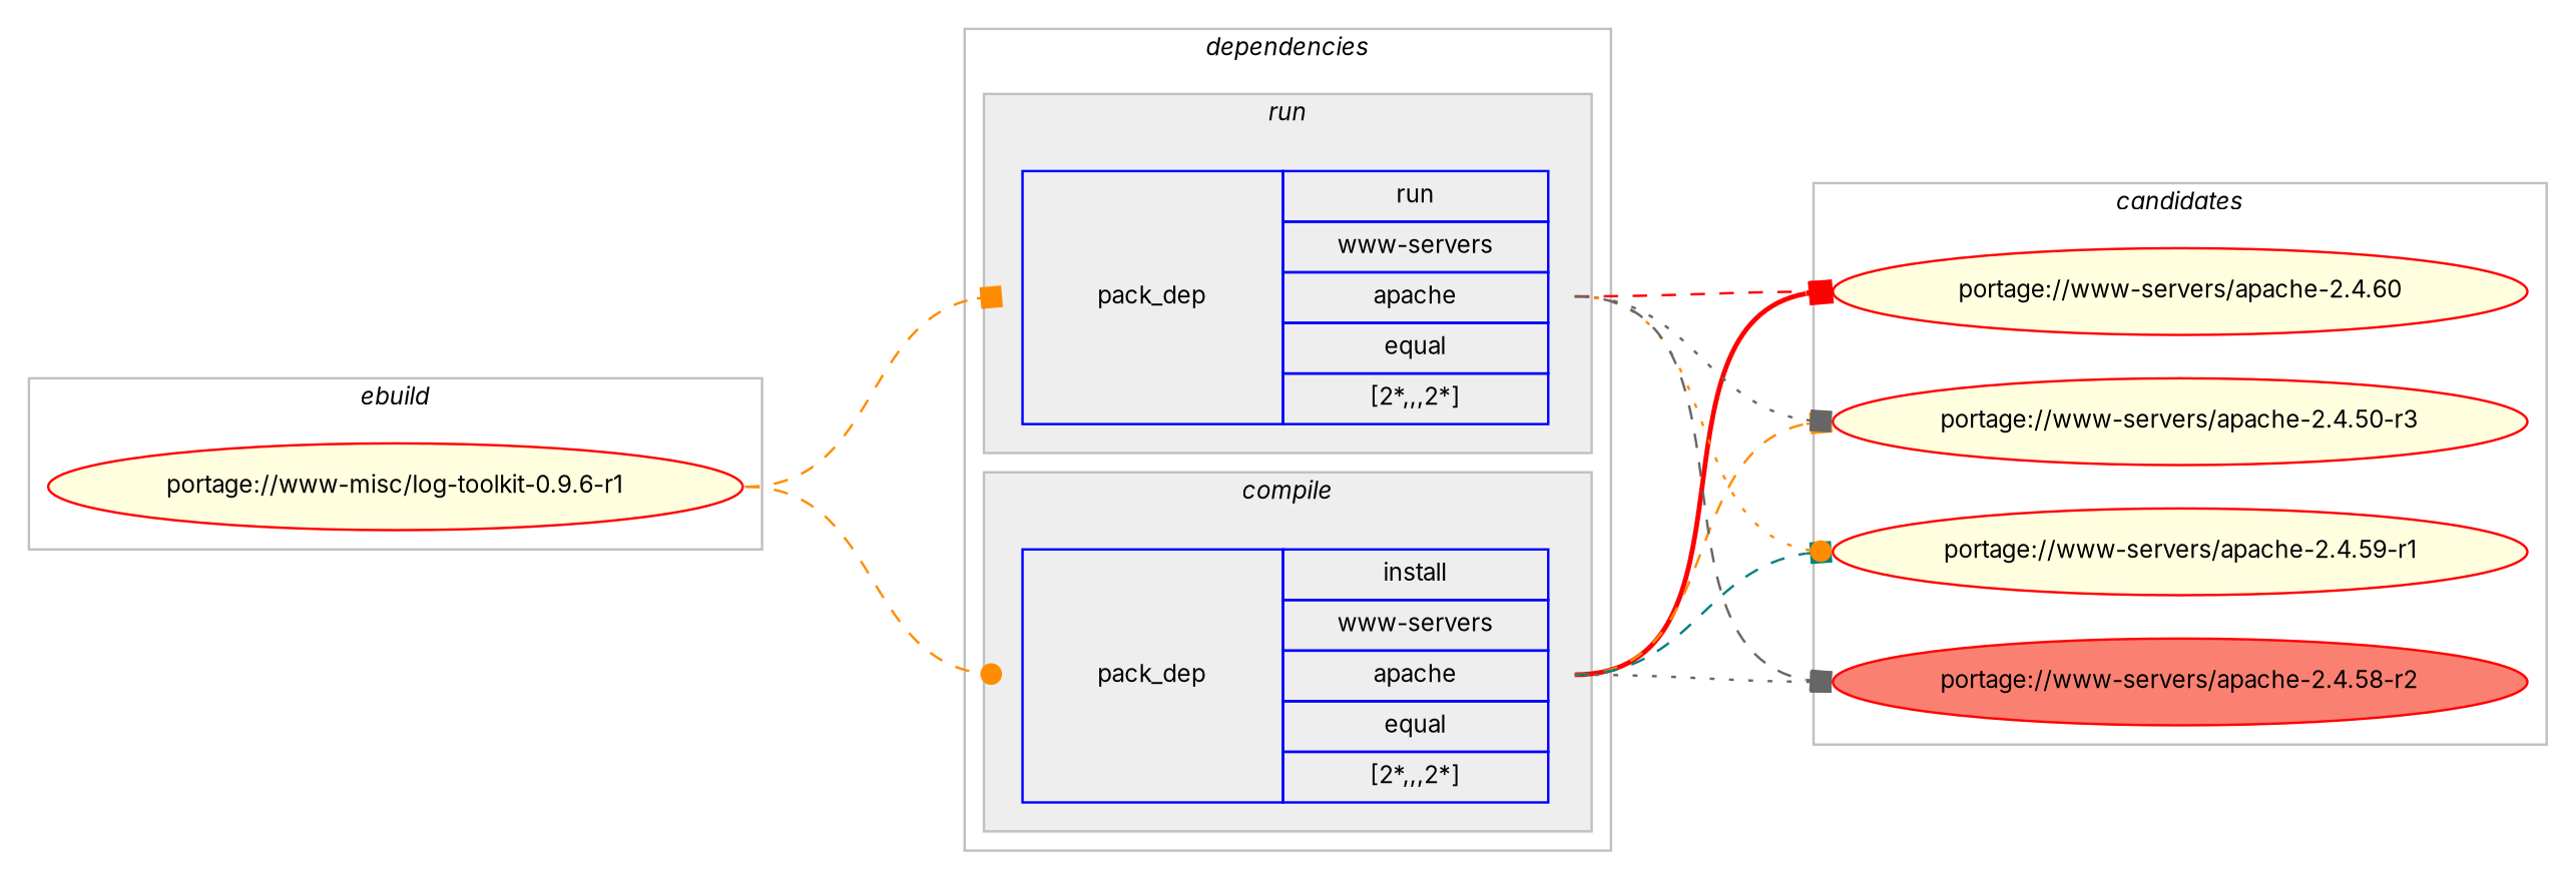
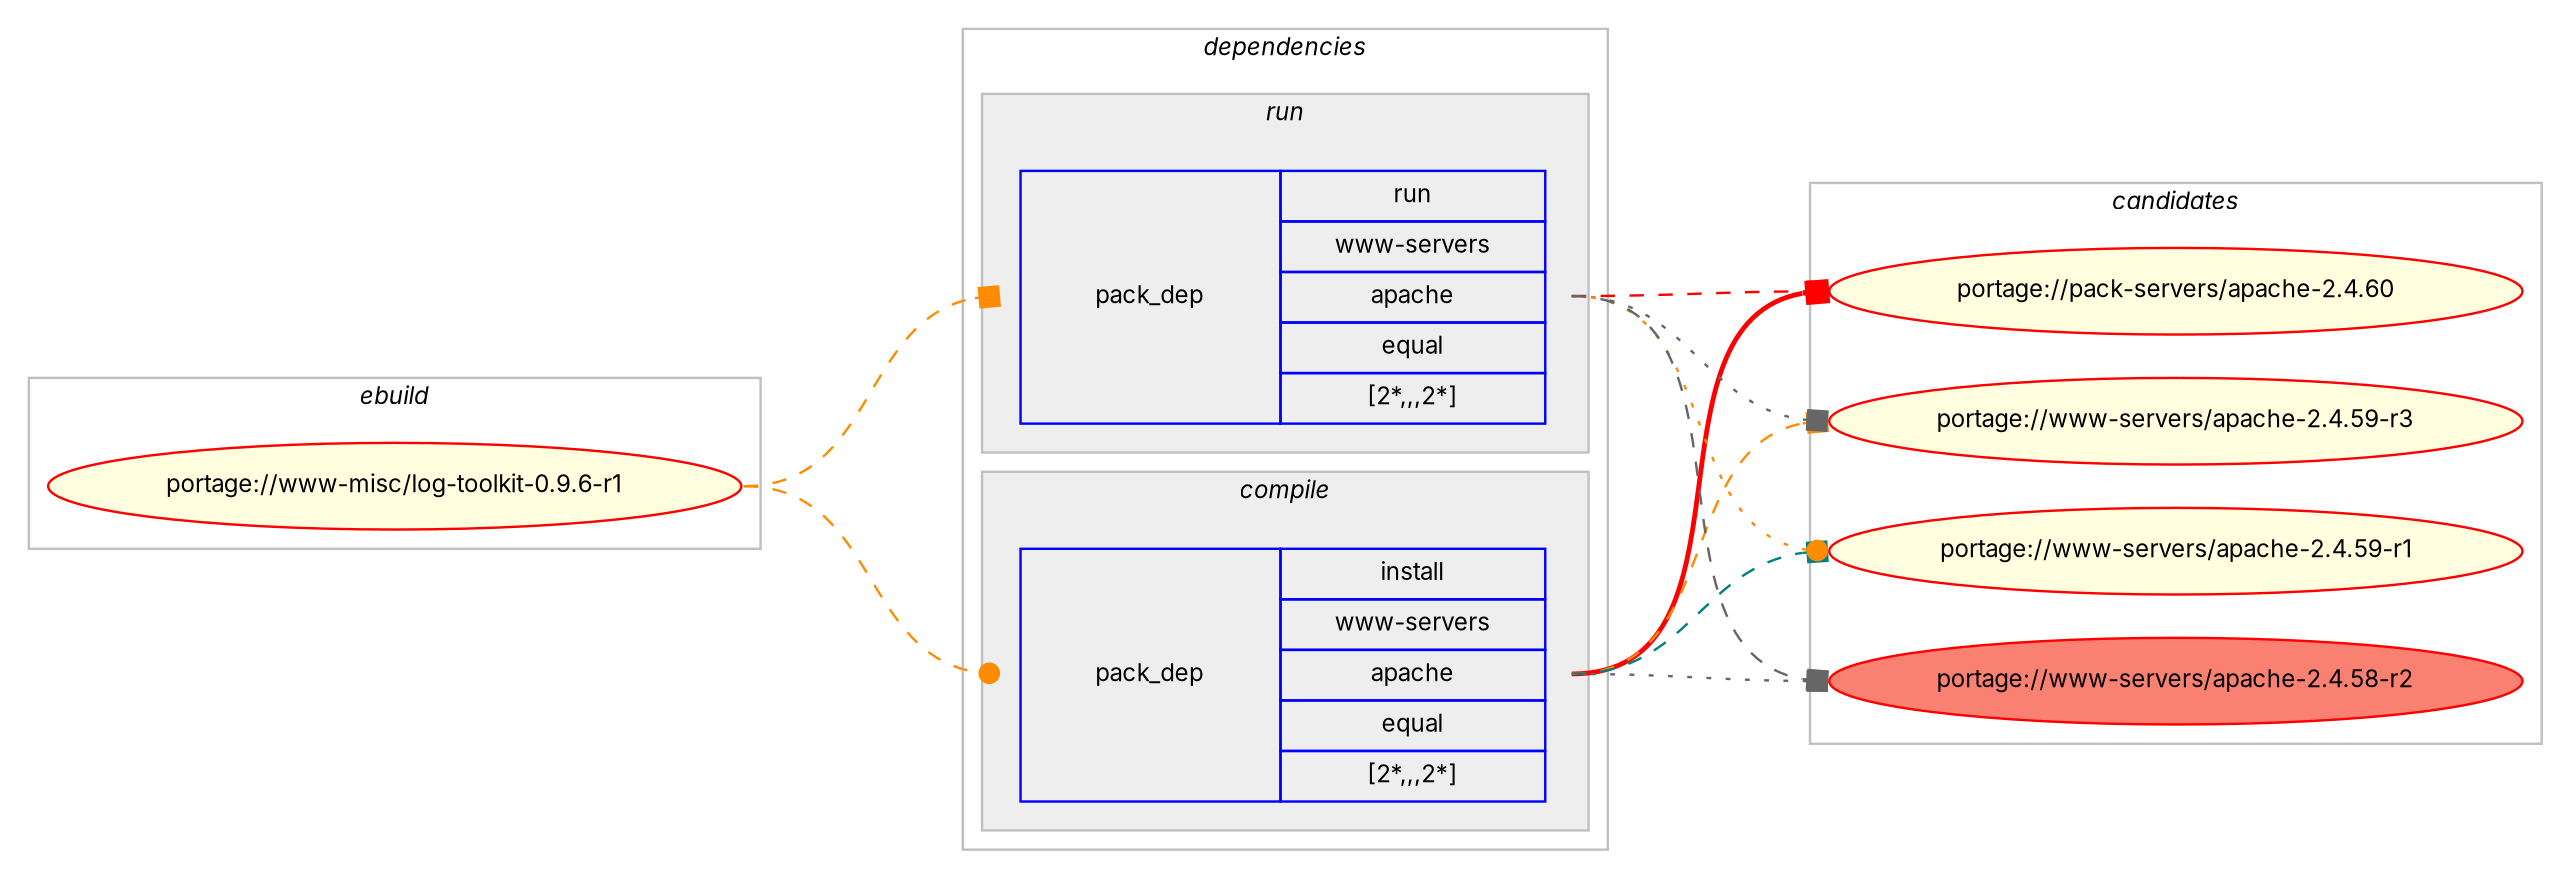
  digraph {
    compound=true
    concentrate=true
    fontname=Inter
    fontsize=10
    newrank=true
    rankdir=LR
    ranksep=1.5
    node [color=red fillcolor=lightyellow fontname=Inter fontsize=10 style=filled]
    edge [arrowhead=box color=darkorange fontname=Inter headport=w style=dashed tailport=e weight=100]
    n1 [label="portage://www-misc/log-toolkit-0.9.6-r1" width=4]
    n2 [color=blue label=<<TABLE BORDER="0" CELLBORDER="1" CELLSPACING="0" CELLPADDING="4" WIDTH="220"><TR><TD ROWSPAN="6" CELLPADDING="30">pack_dep</TD></TR><TR><TD WIDTH="110">install</TD></TR><TR><TD>www-servers</TD></TR><TR><TD>apache</TD></TR><TR><TD>equal</TD></TR><TR><TD>[2*,,,2*]</TD></TR></TABLE>> shape=none fillcolor="" style=""]
    n3 [color=blue label=<<TABLE BORDER="0" CELLBORDER="1" CELLSPACING="0" CELLPADDING="4" WIDTH="220"><TR><TD ROWSPAN="6" CELLPADDING="30">pack_dep</TD></TR><TR><TD WIDTH="110">run</TD></TR><TR><TD>www-servers</TD></TR><TR><TD>apache</TD></TR><TR><TD>equal</TD></TR><TR><TD>[2*,,,2*]</TD></TR></TABLE>> shape=none fillcolor="" style=""]
-   n4 [label="portage://www-servers/apache-2.4.60" width=4]
-   n5 [label="portage://www-servers/apache-2.4.50-r3" width=4]
+   n4 [label="portage://pack-servers/apache-2.4.60" width=4]
+   n5 [label="portage://www-servers/apache-2.4.59-r3" width=4]
    n6 [label="portage://www-servers/apache-2.4.59-r1" width=4]
    n7 [fillcolor=salmon label="portage://www-servers/apache-2.4.58-r2" width=4]
    subgraph cluster_1 {
      color=gray
      label=<<i>ebuild</i>>
      rank=same
      n1
    }
    subgraph cluster_2 {
      color=gray
      label=<<i>dependencies</i>>
      subgraph cluster_3 {
        color=gray
        fillcolor="#eeeeee"
        label=<<i>run</i>>
        style=filled
        subgraph sub_4 {
          color=gray
          fillcolor="#eeeeee"
          label=<<i>run</i>>
          style=filled
          n3
        }
      }
      subgraph cluster_5 {
        color=gray
        fillcolor="#eeeeee"
        label=<<i>compile</i>>
        style=filled
        subgraph sub_6 {
          color=gray
          fillcolor="#eeeeee"
          label=<<i>compile</i>>
          style=filled
          n2
        }
      }
      subgraph cluster_7 {
        color=gray
        fillcolor="#eeeeee"
        label=<<i>compile and run</i>>
        style=filled
      }
    }
    subgraph cluster_8 {
      color=gray
      label=<<i>candidates</i>>
      rank=same
      subgraph sub_9 {
        color=black
        label=<<i>candidates</i>>
        nodesep=1
        rank=same
        n4
        n5
        n6
        n7
      }
      subgraph sub_10 {
        color=black
        label=<<i>candidates</i>>
        nodesep=1
        rank=same
        n4
        n5
        n6
        n7
      }
    }
    n1 -> n2 [arrowhead=dot weight=20]
    n1 -> n3 [weight=20]
    n2 -> n4 [color=red style=bold]
    n2 -> n5
    n2 -> n6 [color=teal]
    n2 -> n7 [color=gray40 style=dotted]
    n3 -> n4 [color=red]
    n3 -> n5 [color=gray40 style=dotted]
    n3 -> n6 [arrowhead=dot style=dotted]
    n3 -> n7 [color=gray40]
  }
